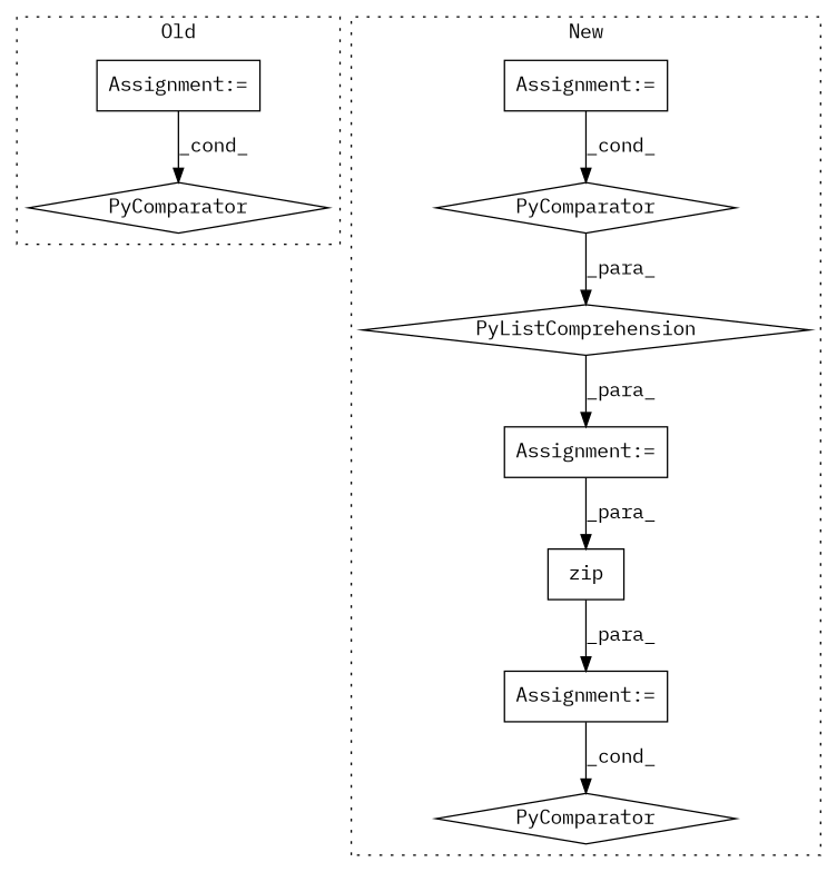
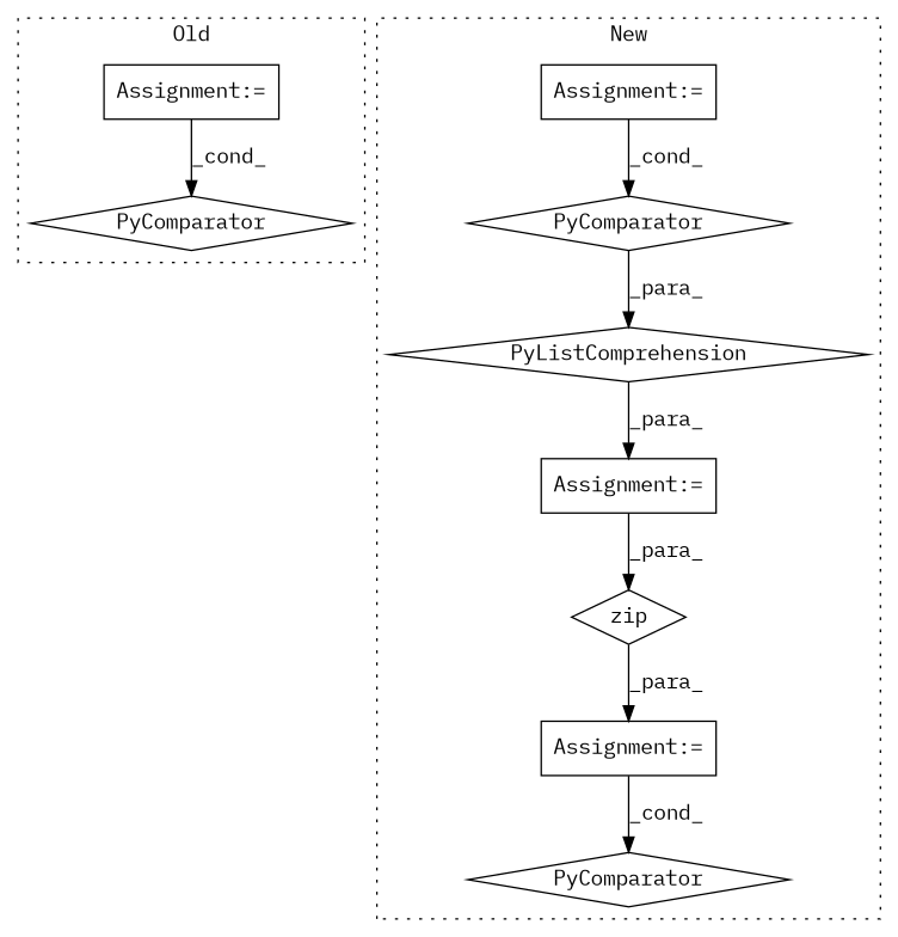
  digraph {
    fontname="IBM Plex Mono"
    node [a=7 l=46 s=5861 shape=box fontname="IBM Plex Mono"]
    edge [fontname="IBM Plex Mono"]
    n1 [a=113 label=PyComparator shape=diamond]
    n2 [label="Assignment:="]
-   n3 [a=32 l="4,1" label=zip s="6153,6212"]
+   n3 [a=32 l="4,1" label=zip s="6153,6212" shape=diamond]
    n4 [l=95 label="Assignment:=" s=6127]
    n5 [l=12 label="Assignment:=" s=5820]
    n6 [a=113 l=32 label=PyComparator s=5915 shape=diamond]
    n7 [a=109 l=123 label=PyListComprehension s=5832 shape=diamond]
    n8 [l=32 label="Assignment:=" s=5915]
    n9 [a=113 l=95 label=PyComparator s=6127 shape=diamond]
    subgraph cluster_1 {
      label=Old
      style=dotted
      n1
      n2
    }
    subgraph cluster_2 {
      label=New
      style=dotted
      n3
      n4
      n5
      n6
      n7
      n8
      n9
    }
    n2 -> n1 [label=_cond_]
    n3 -> n4 [label=_para_]
    n4 -> n9 [label=_cond_]
    n5 -> n3 [label=_para_]
    n6 -> n7 [label=_para_]
    n7 -> n5 [label=_para_]
    n8 -> n6 [label=_cond_]
  }
